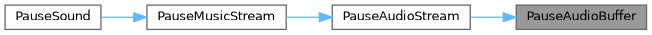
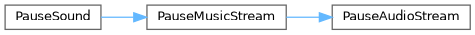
  digraph {
    rankdir=RL
    node [color=grey40 fillcolor=white fontname=Helvetica fontsize=10 shape=box style=filled]
    edge [color=steelblue1 dir=back fontname=Helvetica fontsize=10 labelfontname=Helvetica labelfontsize=10 style=solid]
-   n1 [color=gray40 fillcolor=grey60 fontcolor=black height=0.2 label=PauseAudioBuffer width=0.4]
    n2 [height=0.2 label=PauseAudioStream width=0.4]
    n3 [height=0.2 label=PauseMusicStream width=0.4]
    n4 [height=0.2 label=PauseSound width=0.4]
-   n1 -> n2
    n2 -> n3
    n3 -> n4
  }
